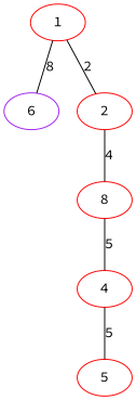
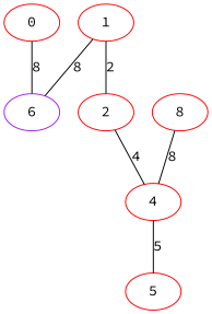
  graph {
    fontname="Source Code Pro"
    node [color=red fontname="Source Code Pro" weight=1]
    edge [fontname="Source Code Pro"]
    6 [color=purple weight=4]
+   0
    1
    2
    n5 [label=8]
    4
    5
+   0 -- 6 [label=8]
    1 -- 6 [label=8]
    1 -- 2 [label=2]
-   2 -- n5 [label=4]
-   n5 -- 4 [label=5]
+   2 -- 4 [label=4]
+   n5 -- 4 [label=8]
    4 -- 5 [label=5]
  }
